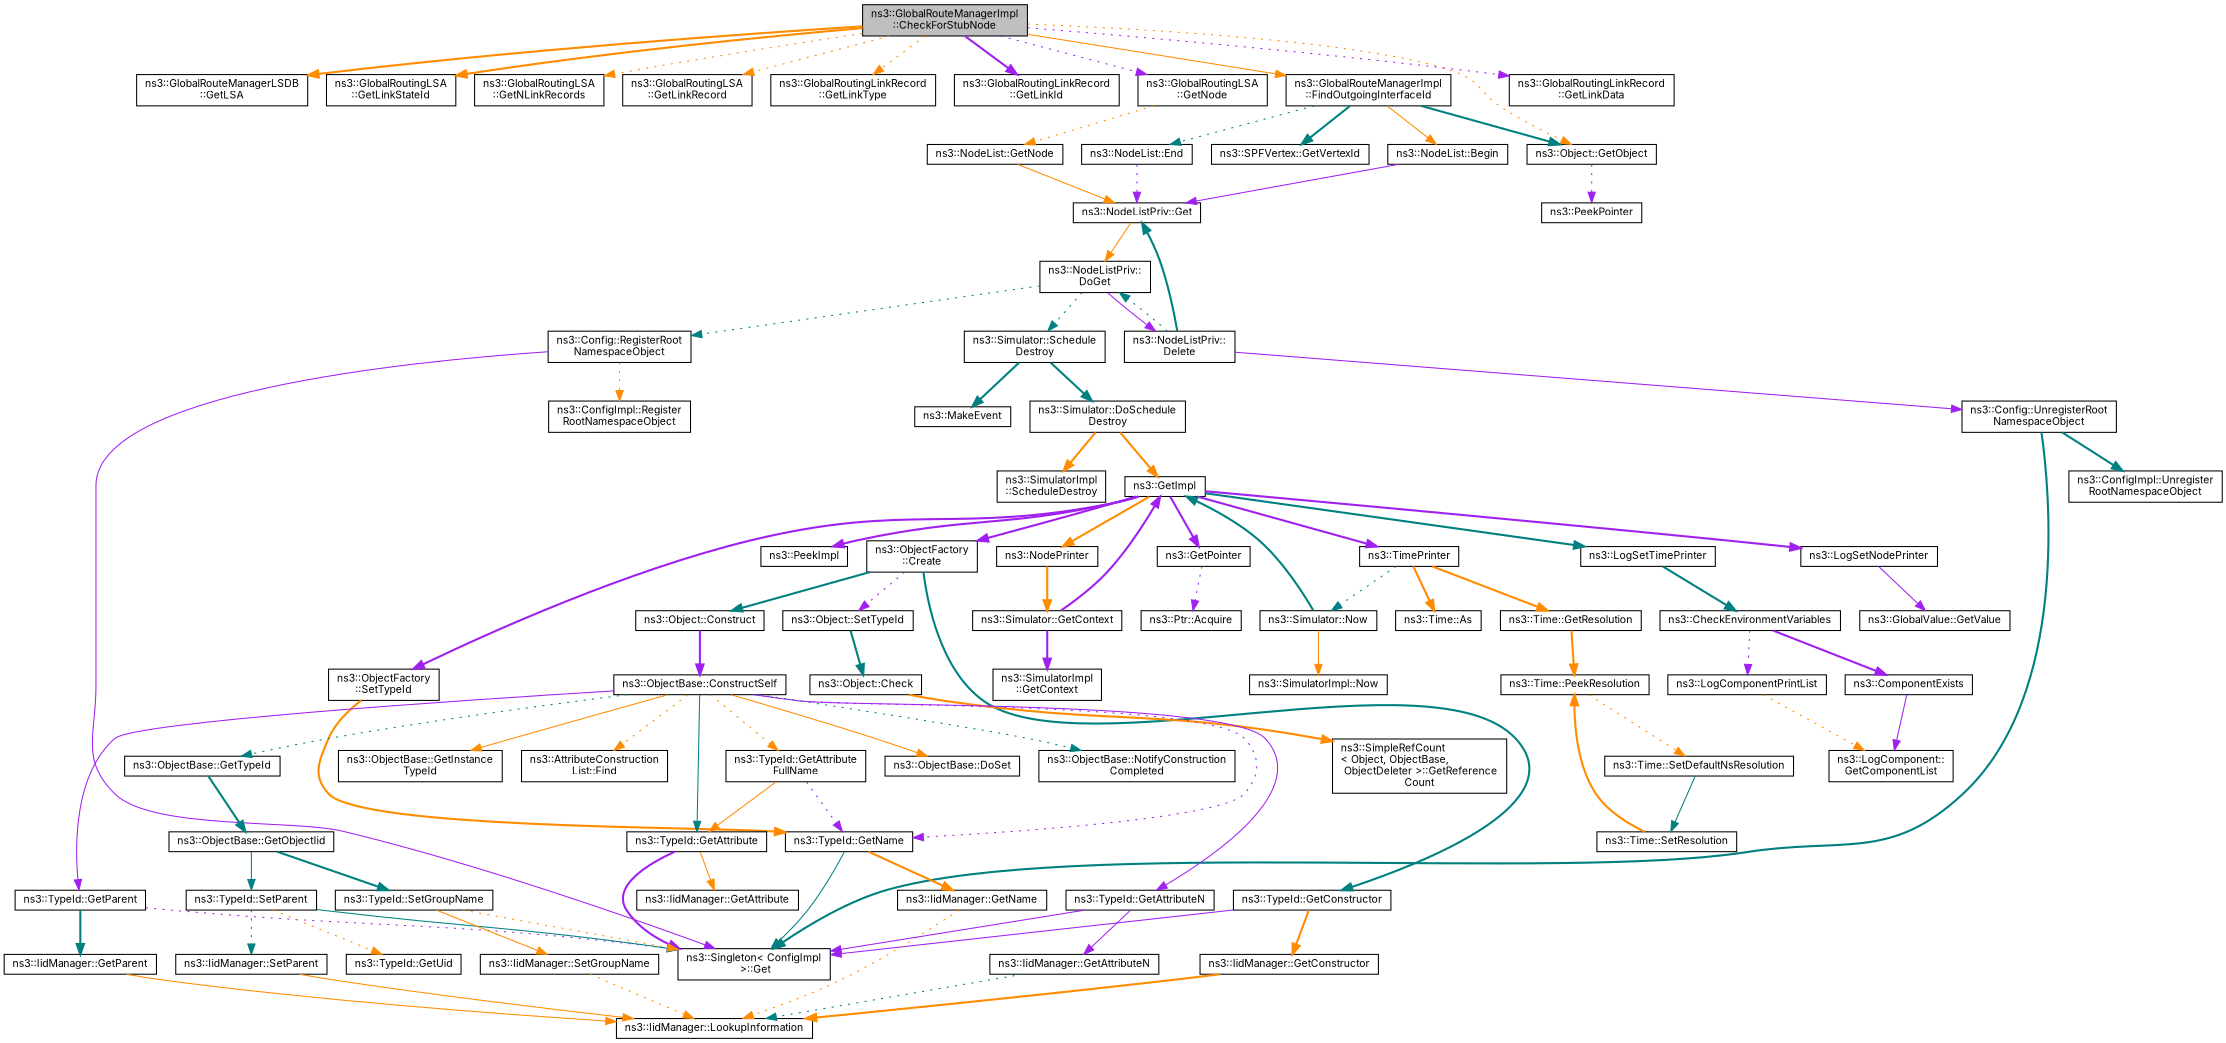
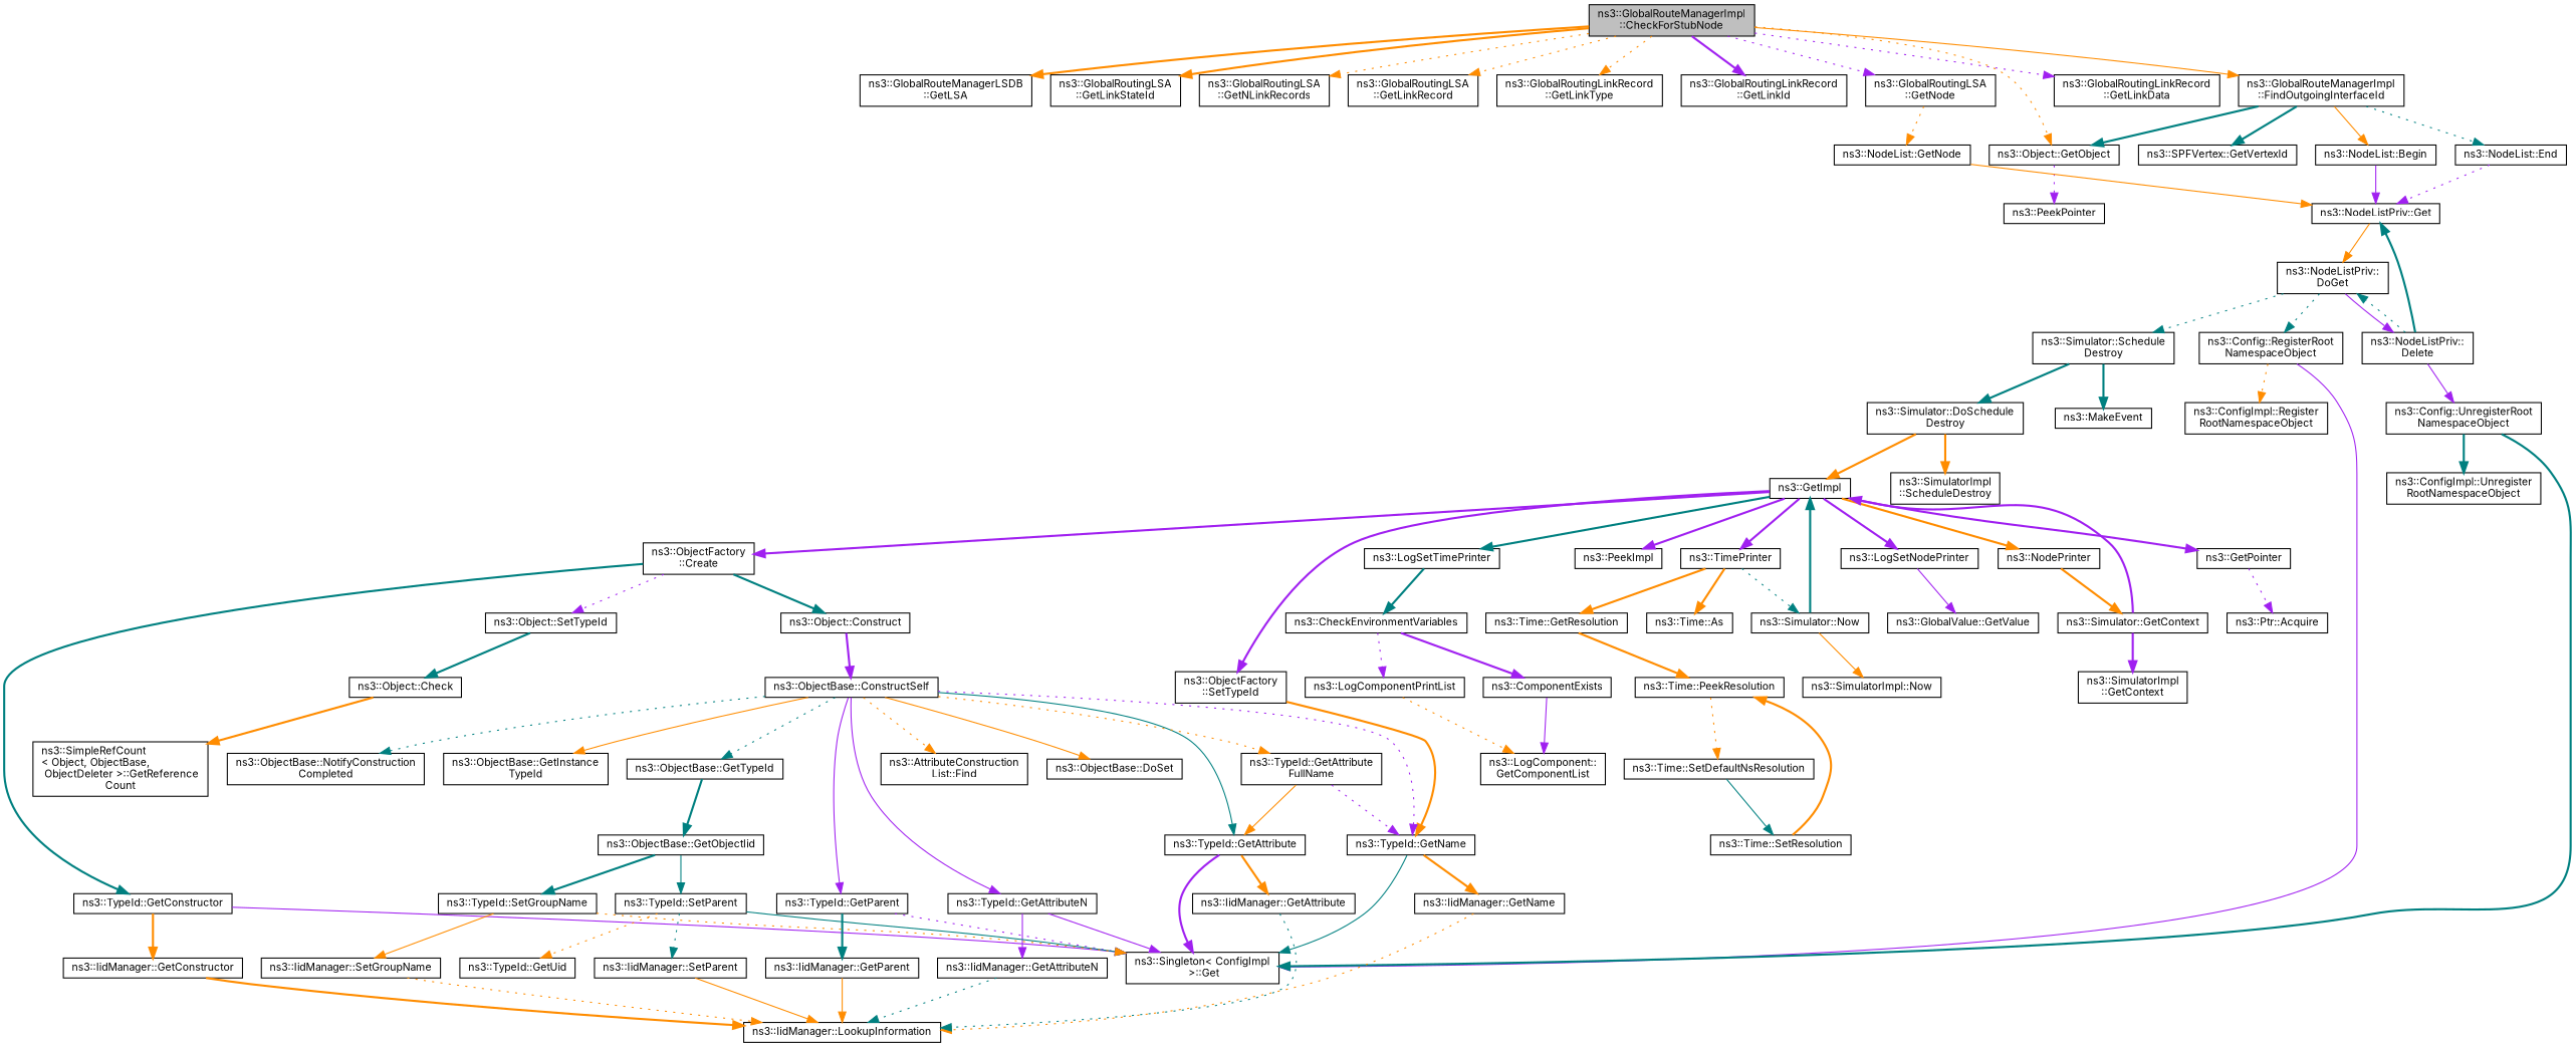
  digraph {
    fontname=Inter
    rankdir=TB
    node [color=black fillcolor=white fontname=Inter fontsize=10 shape=record style=filled]
    edge [color=darkorange fontname=Inter fontsize=10 labelfontname=Helvetica labelfontsize=10 style=bold]
    n1 [fillcolor=grey75 fontcolor=black height=0.2 label="ns3::GlobalRouteManagerImpl\l::CheckForStubNode" width=0.4]
    n2 [height=0.2 label="ns3::GlobalRouteManagerLSDB\l::GetLSA" width=0.4]
    n3 [height=0.2 label="ns3::GlobalRoutingLSA\l::GetLinkStateId" width=0.4]
    n4 [height=0.2 label="ns3::GlobalRoutingLSA\l::GetNLinkRecords" width=0.4]
    n5 [height=0.2 label="ns3::GlobalRoutingLSA\l::GetLinkRecord" width=0.4]
    n6 [height=0.2 label="ns3::GlobalRoutingLinkRecord\l::GetLinkType" width=0.4]
    n7 [height=0.2 label="ns3::GlobalRoutingLinkRecord\l::GetLinkId" width=0.4]
    n8 [height=0.2 label="ns3::GlobalRoutingLSA\l::GetNode" width=0.4]
    n9 [height=0.2 label="ns3::Object::GetObject" width=0.4]
    n10 [height=0.2 label="ns3::GlobalRoutingLinkRecord\l::GetLinkData" width=0.4]
    n11 [height=0.2 label="ns3::GlobalRouteManagerImpl\l::FindOutgoingInterfaceId" width=0.4]
    n12 [height=0.2 label="ns3::NodeList::GetNode" width=0.4]
    n13 [height=0.2 label="ns3::PeekPointer" width=0.4]
    n14 [height=0.2 label="ns3::SPFVertex::GetVertexId" width=0.4]
    n15 [height=0.2 label="ns3::NodeList::Begin" width=0.4]
    n16 [height=0.2 label="ns3::NodeList::End" width=0.4]
    n17 [height=0.2 label="ns3::NodeListPriv::Get" width=0.4]
    n18 [height=0.2 label="ns3::NodeListPriv::\lDoGet" width=0.4]
    n19 [height=0.2 label="ns3::Config::RegisterRoot\lNamespaceObject" width=0.4]
    n20 [height=0.2 label="ns3::Simulator::Schedule\lDestroy" width=0.4]
    n21 [height=0.2 label="ns3::NodeListPriv::\lDelete" width=0.4]
    n22 [height=0.2 label="ns3::Singleton\< ConfigImpl\l \>::Get" width=0.4]
    n23 [height=0.2 label="ns3::ConfigImpl::Register\lRootNamespaceObject" width=0.4]
    n24 [height=0.2 label="ns3::Simulator::DoSchedule\lDestroy" width=0.4]
    n25 [height=0.2 label="ns3::MakeEvent" width=0.4]
    n26 [height=0.2 label="ns3::Config::UnregisterRoot\lNamespaceObject" width=0.4]
    n27 [height=0.2 label="ns3::GetImpl" width=0.4]
    n28 [height=0.2 label="ns3::SimulatorImpl\l::ScheduleDestroy" width=0.4]
    n29 [height=0.2 label="ns3::PeekImpl" width=0.4]
    n30 [height=0.2 label="ns3::ObjectFactory\l::SetTypeId" width=0.4]
    n31 [height=0.2 label="ns3::GetPointer" width=0.4]
    n32 [height=0.2 label="ns3::ObjectFactory\l::Create" width=0.4]
    n33 [height=0.2 label="ns3::LogSetTimePrinter" width=0.4]
    n34 [height=0.2 label="ns3::TimePrinter" width=0.4]
    n35 [height=0.2 label="ns3::LogSetNodePrinter" width=0.4]
    n36 [height=0.2 label="ns3::NodePrinter" width=0.4]
    n37 [height=0.2 label="ns3::GlobalValue::GetValue" width=0.4]
    n38 [height=0.2 label="ns3::TypeId::GetName" width=0.4]
    n39 [height=0.2 label="ns3::Ptr::Acquire" width=0.4]
    n40 [height=0.2 label="ns3::TypeId::GetConstructor" width=0.4]
    n41 [height=0.2 label="ns3::Object::SetTypeId" width=0.4]
    n42 [height=0.2 label="ns3::Object::Construct" width=0.4]
    n43 [height=0.2 label="ns3::CheckEnvironmentVariables" width=0.4]
    n44 [height=0.2 label="ns3::Time::GetResolution" width=0.4]
    n45 [height=0.2 label="ns3::Simulator::Now" width=0.4]
    n46 [height=0.2 label="ns3::Time::As" width=0.4]
    n47 [height=0.2 label="ns3::Simulator::GetContext" width=0.4]
    n48 [height=0.2 label="ns3::IidManager::GetName" width=0.4]
    n49 [height=0.2 label="ns3::IidManager::LookupInformation" width=0.4]
    n50 [height=0.2 label="ns3::IidManager::GetConstructor" width=0.4]
    n51 [height=0.2 label="ns3::Object::Check" width=0.4]
    n52 [height=0.2 label="ns3::ObjectBase::ConstructSelf" width=0.4]
    n53 [height=0.2 label="ns3::SimpleRefCount\l\< Object, ObjectBase,\l ObjectDeleter \>::GetReference\lCount" width=0.4]
    n54 [height=0.2 label="ns3::ObjectBase::GetInstance\lTypeId" width=0.4]
    n55 [height=0.2 label="ns3::TypeId::GetAttributeN" width=0.4]
    n56 [height=0.2 label="ns3::TypeId::GetAttribute" width=0.4]
    n57 [height=0.2 label="ns3::AttributeConstruction\lList::Find" width=0.4]
    n58 [height=0.2 label="ns3::ObjectBase::DoSet" width=0.4]
    n59 [height=0.2 label="ns3::TypeId::GetAttribute\lFullName" width=0.4]
    n60 [height=0.2 label="ns3::TypeId::GetParent" width=0.4]
    n61 [height=0.2 label="ns3::ObjectBase::GetTypeId" width=0.4]
    n62 [height=0.2 label="ns3::ObjectBase::NotifyConstruction\lCompleted" width=0.4]
    n63 [height=0.2 label="ns3::IidManager::GetAttributeN" width=0.4]
    n64 [height=0.2 label="ns3::IidManager::GetAttribute" width=0.4]
    n65 [height=0.2 label="ns3::IidManager::GetParent" width=0.4]
    n66 [height=0.2 label="ns3::ObjectBase::GetObjectIid" width=0.4]
    n67 [height=0.2 label="ns3::TypeId::SetParent" width=0.4]
    n68 [height=0.2 label="ns3::TypeId::SetGroupName" width=0.4]
    n69 [height=0.2 label="ns3::TypeId::GetUid" width=0.4]
    n70 [height=0.2 label="ns3::IidManager::SetParent" width=0.4]
    n71 [height=0.2 label="ns3::IidManager::SetGroupName" width=0.4]
    n72 [height=0.2 label="ns3::ComponentExists" width=0.4]
    n73 [height=0.2 label="ns3::LogComponentPrintList" width=0.4]
    n74 [height=0.2 label="ns3::LogComponent::\lGetComponentList" width=0.4]
    n75 [height=0.2 label="ns3::Time::PeekResolution" width=0.4]
    n76 [height=0.2 label="ns3::SimulatorImpl::Now" width=0.4]
    n77 [height=0.2 label="ns3::Time::SetDefaultNsResolution" width=0.4]
    n78 [height=0.2 label="ns3::Time::SetResolution" width=0.4]
    n79 [height=0.2 label="ns3::SimulatorImpl\l::GetContext" width=0.4]
    n80 [height=0.2 label="ns3::ConfigImpl::Unregister\lRootNamespaceObject" width=0.4]
    n1 -> n2
    n1 -> n3
    n1 -> n4 [style=dotted]
    n1 -> n5 [style=dotted]
    n1 -> n6 [style=dotted]
    n1 -> n7 [color=purple]
    n1 -> n8 [color=purple style=dotted]
    n1 -> n9 [style=dotted]
    n1 -> n10 [color=purple style=dotted]
    n1 -> n11 [style=solid]
    n8 -> n12 [style=dotted]
    n9 -> n13 [color=purple style=dotted]
    n11 -> n9 [color=teal]
    n11 -> n14 [color=teal]
    n11 -> n15 [style=solid]
    n11 -> n16 [color=teal style=dotted]
    n12 -> n17 [style=solid]
    n15 -> n17 [color=purple style=solid]
    n16 -> n17 [color=purple style=dotted]
    n17 -> n18 [style=solid]
    n18 -> n19 [color=teal style=dotted]
    n18 -> n20 [color=teal style=dotted]
    n18 -> n21 [color=purple style=solid]
    n19 -> n22 [color=purple style=solid]
    n19 -> n23 [style=dotted]
    n20 -> n24 [color=teal]
    n20 -> n25 [color=teal]
    n21 -> n17 [color=teal]
    n21 -> n18 [color=teal style=dotted]
    n21 -> n26 [color=purple style=solid]
    n24 -> n27
    n24 -> n28
    n26 -> n22 [color=teal]
    n26 -> n80 [color=teal]
    n27 -> n29 [color=purple]
    n27 -> n30 [color=purple]
    n27 -> n31 [color=purple]
    n27 -> n32 [color=purple]
    n27 -> n33 [color=teal]
    n27 -> n34 [color=purple]
    n27 -> n35 [color=purple]
    n27 -> n36
    n30 -> n38
    n31 -> n39 [color=purple style=dotted]
    n32 -> n40 [color=teal]
    n32 -> n41 [color=purple style=dotted]
    n32 -> n42 [color=teal]
    n33 -> n43 [color=teal]
    n34 -> n44
    n34 -> n45 [color=teal style=dotted]
    n34 -> n46
    n35 -> n37 [color=purple style=solid]
    n36 -> n47
    n38 -> n22 [color=teal style=solid]
    n38 -> n48
    n40 -> n22 [color=purple style=solid]
    n40 -> n50
    n41 -> n51 [color=teal]
    n42 -> n52 [color=purple]
    n43 -> n72 [color=purple]
    n43 -> n73 [color=purple style=dotted]
    n44 -> n75
    n45 -> n27 [color=teal]
    n45 -> n76 [style=solid]
    n47 -> n27 [color=purple]
    n47 -> n79 [color=purple]
    n48 -> n49 [style=dotted]
    n50 -> n49
    n51 -> n53
    n52 -> n38 [color=purple style=dotted]
    n52 -> n54 [style=solid]
    n52 -> n55 [color=purple style=solid]
    n52 -> n56 [color=teal style=solid]
    n52 -> n57 [style=dotted]
    n52 -> n58 [style=solid]
    n52 -> n59 [style=dotted]
    n52 -> n60 [color=purple style=solid]
    n52 -> n61 [color=teal style=dotted]
    n52 -> n62 [color=teal style=dotted]
    n55 -> n22 [color=purple style=solid]
    n55 -> n63 [color=purple style=solid]
    n56 -> n22 [color=purple]
-   n56 -> n64 [style=solid]
+   n56 -> n64
    n59 -> n38 [color=purple style=dotted]
    n59 -> n56 [style=solid]
    n60 -> n22 [color=purple style=dotted]
    n60 -> n65 [color=teal]
    n61 -> n66 [color=teal]
    n63 -> n49 [color=teal style=dotted]
+   n64 -> n49 [color=teal style=dotted]
    n65 -> n49 [style=solid]
    n66 -> n67 [color=teal style=solid]
    n66 -> n68 [color=teal]
    n67 -> n22 [color=teal style=solid]
    n67 -> n69 [style=dotted]
    n67 -> n70 [color=teal style=dotted]
    n68 -> n22 [style=dotted]
    n68 -> n71 [style=solid]
    n70 -> n49 [style=solid]
    n71 -> n49 [style=dotted]
    n72 -> n74 [color=purple style=solid]
    n73 -> n74 [style=dotted]
    n75 -> n77 [style=dotted]
    n77 -> n78 [color=teal style=solid]
    n78 -> n75
  }
